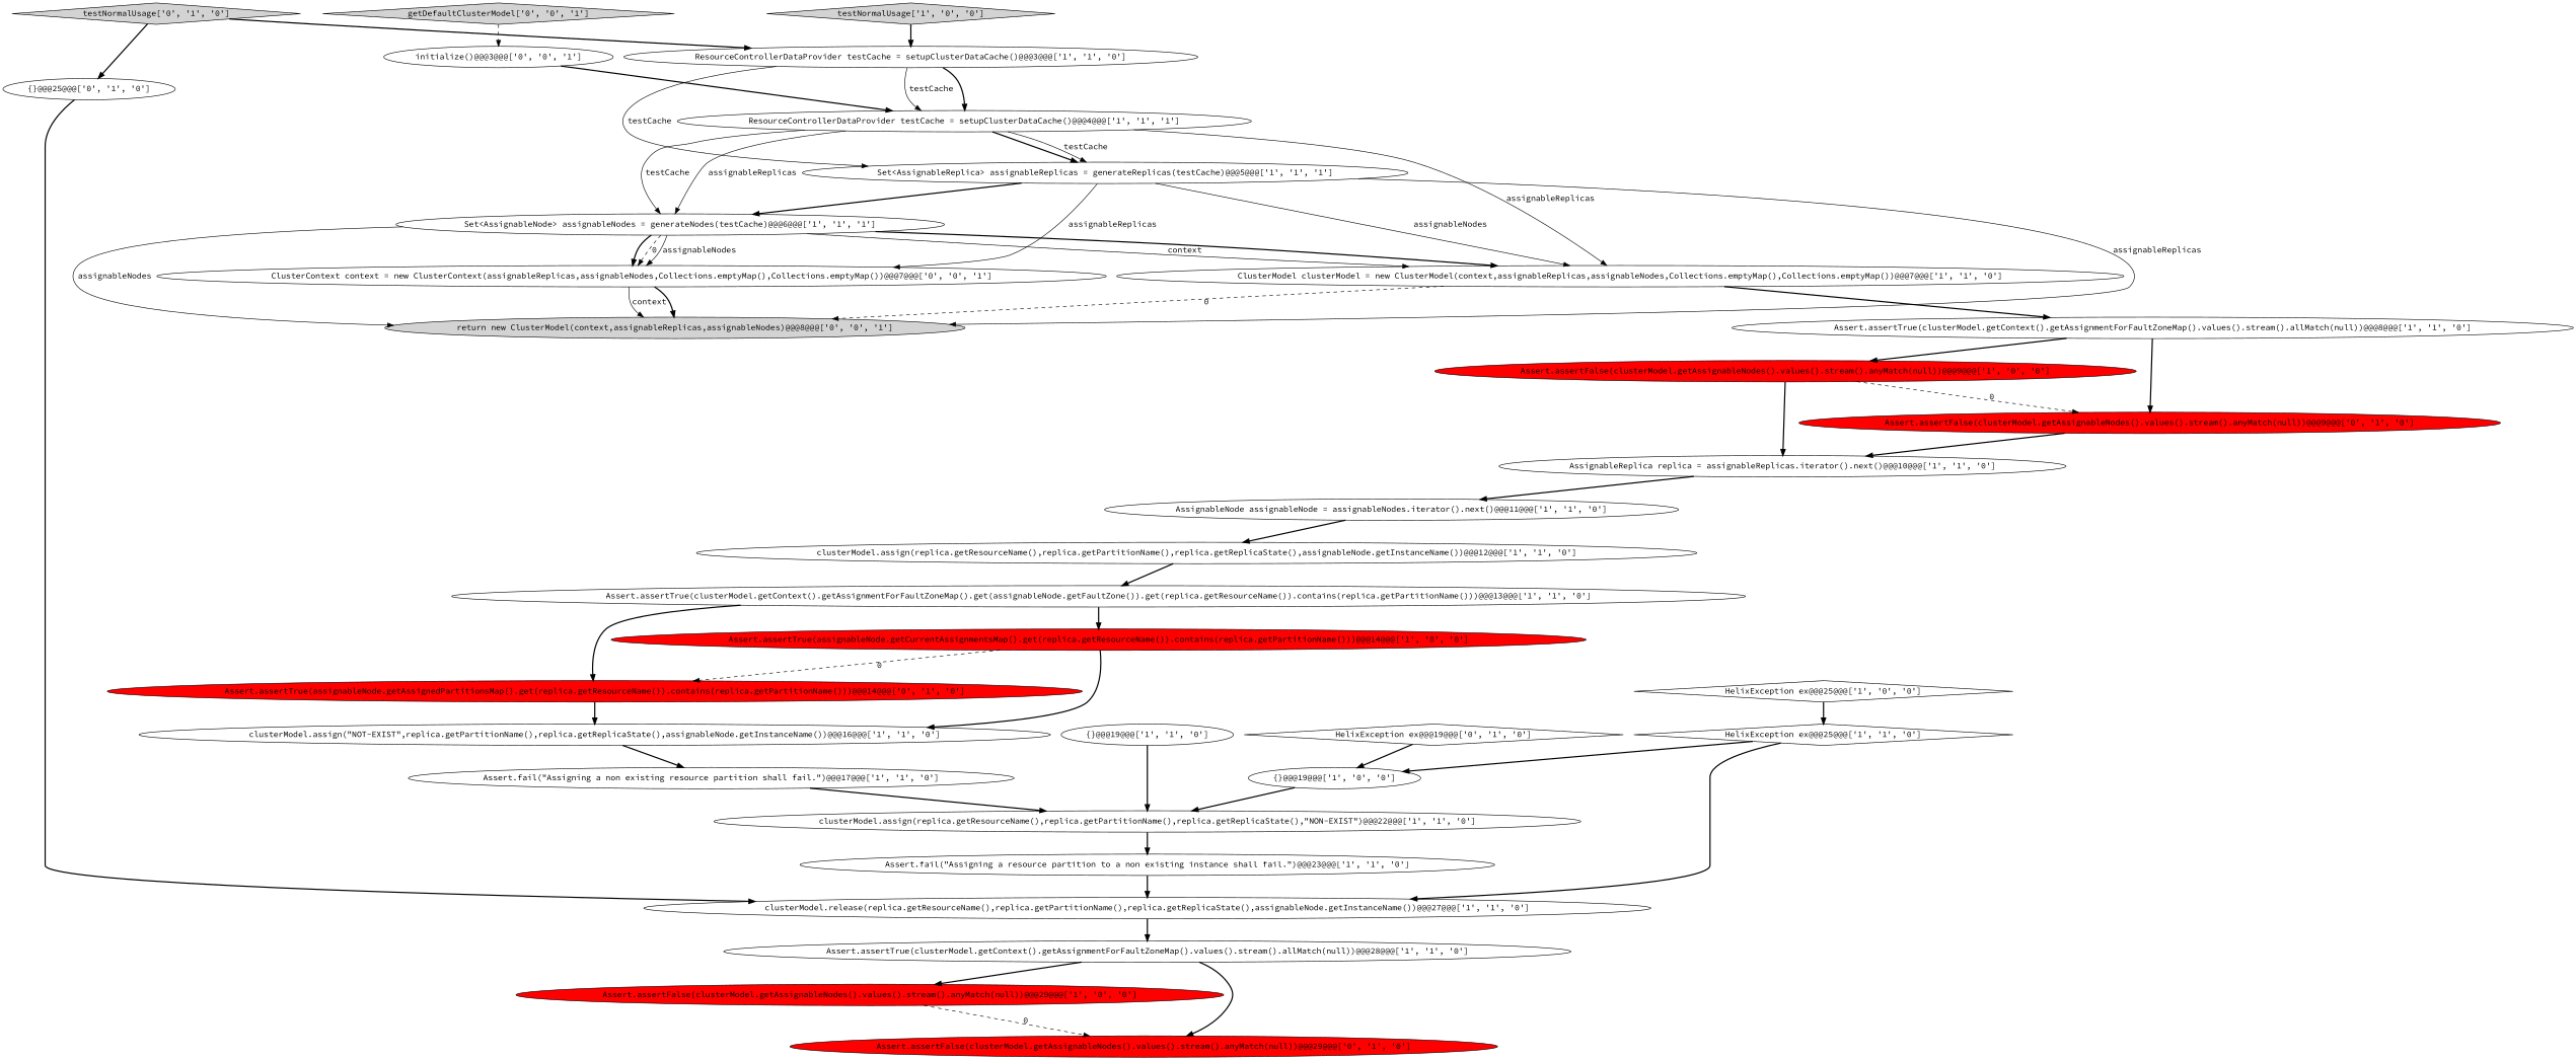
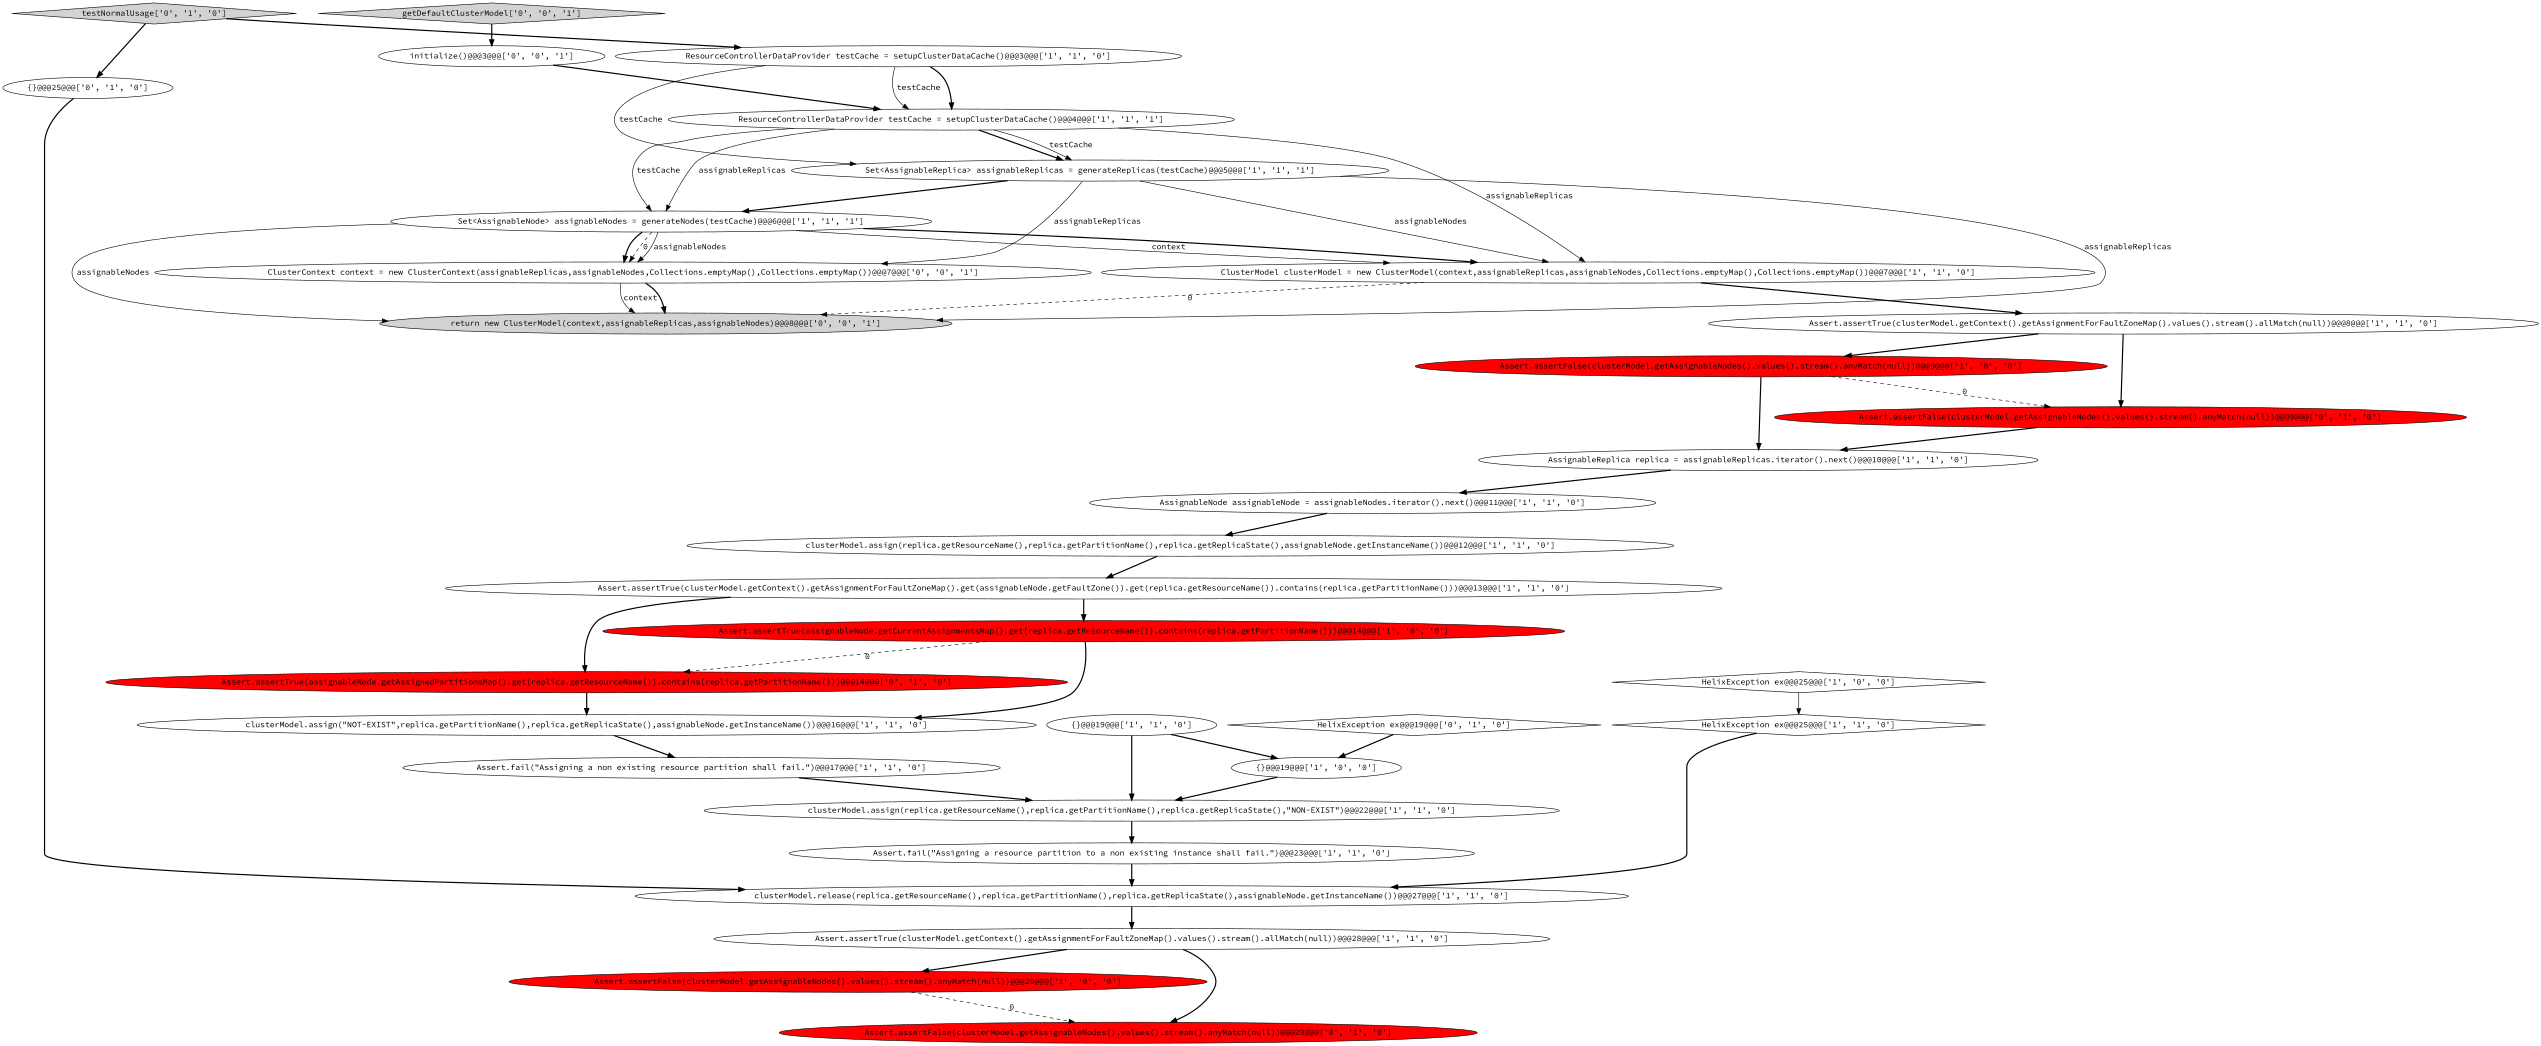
  digraph {
    fontname="Source Code Pro"
    node [fillcolor=white fontname="Source Code Pro" shape=ellipse style=filled]
    edge [fontname="Source Code Pro" style=bold]
    n1 [label="ResourceControllerDataProvider testCache = setupClusterDataCache()@@@3@@@['1', '1', '0']"]
    n2 [label="Set<AssignableReplica> assignableReplicas = generateReplicas(testCache)@@@5@@@['1', '1', '1']"]
    n3 [label="ResourceControllerDataProvider testCache = setupClusterDataCache()@@@4@@@['1', '1', '1']"]
    n4 [label="Set<AssignableNode> assignableNodes = generateNodes(testCache)@@@6@@@['1', '1', '1']"]
    n5 [label="ClusterContext context = new ClusterContext(assignableReplicas,assignableNodes,Collections.emptyMap(),Collections.emptyMap())@@@7@@@['0', '0', '1']"]
    n6 [fillcolor=lightgray label="return new ClusterModel(context,assignableReplicas,assignableNodes)@@@8@@@['0', '0', '1']"]
    n7 [label="ClusterModel clusterModel = new ClusterModel(context,assignableReplicas,assignableNodes,Collections.emptyMap(),Collections.emptyMap())@@@7@@@['1', '1', '0']"]
    n8 [fillcolor=red label="Assert.assertFalse(clusterModel.getAssignableNodes().values().stream().anyMatch(null))@@@29@@@['1', '0', '0']"]
    n9 [fillcolor=red label="Assert.assertFalse(clusterModel.getAssignableNodes().values().stream().anyMatch(null))@@@29@@@['0', '1', '0']"]
    n10 [label="Assert.assertTrue(clusterModel.getContext().getAssignmentForFaultZoneMap().values().stream().allMatch(null))@@@8@@@['1', '1', '0']"]
-   n11 [fillcolor=lightgray label="testNormalUsage['1', '0', '0']" shape=diamond]
    n12 [fillcolor=lightgray label="testNormalUsage['0', '1', '0']" shape=diamond]
    n13 [label="{}@@@25@@@['0', '1', '0']"]
    n14 [fillcolor=red label="Assert.assertFalse(clusterModel.getAssignableNodes().values().stream().anyMatch(null))@@@9@@@['0', '1', '0']"]
    n15 [fillcolor=red label="Assert.assertFalse(clusterModel.getAssignableNodes().values().stream().anyMatch(null))@@@9@@@['1', '0', '0']"]
    n16 [label="AssignableReplica replica = assignableReplicas.iterator().next()@@@10@@@['1', '1', '0']"]
    n17 [label="Assert.fail(\"Assigning a resource partition to a non existing instance shall fail.\")@@@23@@@['1', '1', '0']"]
    n18 [label="clusterModel.release(replica.getResourceName(),replica.getPartitionName(),replica.getReplicaState(),assignableNode.getInstanceName())@@@27@@@['1', '1', '0']"]
    n19 [label="Assert.assertTrue(clusterModel.getContext().getAssignmentForFaultZoneMap().values().stream().allMatch(null))@@@28@@@['1', '1', '0']"]
    n20 [label="clusterModel.assign(replica.getResourceName(),replica.getPartitionName(),replica.getReplicaState(),assignableNode.getInstanceName())@@@12@@@['1', '1', '0']"]
    n21 [label="Assert.assertTrue(clusterModel.getContext().getAssignmentForFaultZoneMap().get(assignableNode.getFaultZone()).get(replica.getResourceName()).contains(replica.getPartitionName()))@@@13@@@['1', '1', '0']"]
    n22 [fillcolor=red label="Assert.assertTrue(assignableNode.getCurrentAssignmentsMap().get(replica.getResourceName()).contains(replica.getPartitionName()))@@@14@@@['1', '0', '0']"]
    n23 [fillcolor=red label="Assert.assertTrue(assignableNode.getAssignedPartitionsMap().get(replica.getResourceName()).contains(replica.getPartitionName()))@@@14@@@['0', '1', '0']"]
    n24 [label="clusterModel.assign(replica.getResourceName(),replica.getPartitionName(),replica.getReplicaState(),\"NON-EXIST\")@@@22@@@['1', '1', '0']"]
    n25 [label="AssignableNode assignableNode = assignableNodes.iterator().next()@@@11@@@['1', '1', '0']"]
    n26 [label="HelixException ex@@@25@@@['1', '0', '0']" shape=diamond]
    n27 [label="HelixException ex@@@25@@@['1', '1', '0']" shape=diamond]
    n28 [label="clusterModel.assign(\"NOT-EXIST\",replica.getPartitionName(),replica.getReplicaState(),assignableNode.getInstanceName())@@@16@@@['1', '1', '0']"]
    n29 [label="Assert.fail(\"Assigning a non existing resource partition shall fail.\")@@@17@@@['1', '1', '0']"]
    n30 [fillcolor=lightgray label="getDefaultClusterModel['0', '0', '1']" shape=diamond]
    n31 [label="initialize()@@@3@@@['0', '0', '1']"]
    n32 [label="{}@@@19@@@['1', '0', '0']"]
    n33 [label="{}@@@19@@@['1', '1', '0']"]
    n34 [label="HelixException ex@@@19@@@['0', '1', '0']" shape=diamond]
    n1 -> n2 [label=testCache style=solid]
    n1 -> n3
    n1 -> n3 [label=testCache style=solid]
    n2 -> n4
    n2 -> n5 [label=assignableReplicas style=solid]
    n2 -> n6 [label=assignableReplicas style=solid]
    n2 -> n7 [label=assignableNodes style=solid]
    n3 -> n2
    n3 -> n2 [label=testCache style=solid]
    n3 -> n4 [label=testCache style=solid]
    n3 -> n4 [label=assignableReplicas style=solid]
    n3 -> n7 [label=assignableReplicas style=solid]
    n4 -> n5 [label=assignableNodes style=solid]
    n4 -> n5
    n4 -> n5 [label=0 style=dashed]
    n4 -> n6 [label=assignableNodes style=solid]
    n4 -> n7 [label=context style=solid]
    n4 -> n7
    n5 -> n6 [label=context style=solid]
    n5 -> n6
    n7 -> n6 [label=0 style=dashed]
    n7 -> n10
    n8 -> n9 [label=0 style=dashed]
    n10 -> n14
    n10 -> n15
-   n11 -> n1
    n12 -> n1
    n12 -> n13
    n13 -> n18
    n14 -> n16
    n15 -> n14 [label=0 style=dashed]
    n15 -> n16
    n16 -> n25
    n17 -> n18
    n18 -> n19
    n19 -> n8
    n19 -> n9
    n20 -> n21
    n21 -> n22
    n21 -> n23
    n22 -> n23 [label=0 style=dashed]
    n22 -> n28
    n23 -> n28
    n24 -> n17
    n25 -> n20
-   n26 -> n27
+   n26 -> n27 [style=solid]
    n27 -> n18
    n28 -> n29
    n29 -> n24
-   n30 -> n31 [style=dashed]
+   n30 -> n31
    n31 -> n3
    n32 -> n24
    n33 -> n24
-   n27 -> n32
+   n33 -> n32
    n34 -> n32
  }
